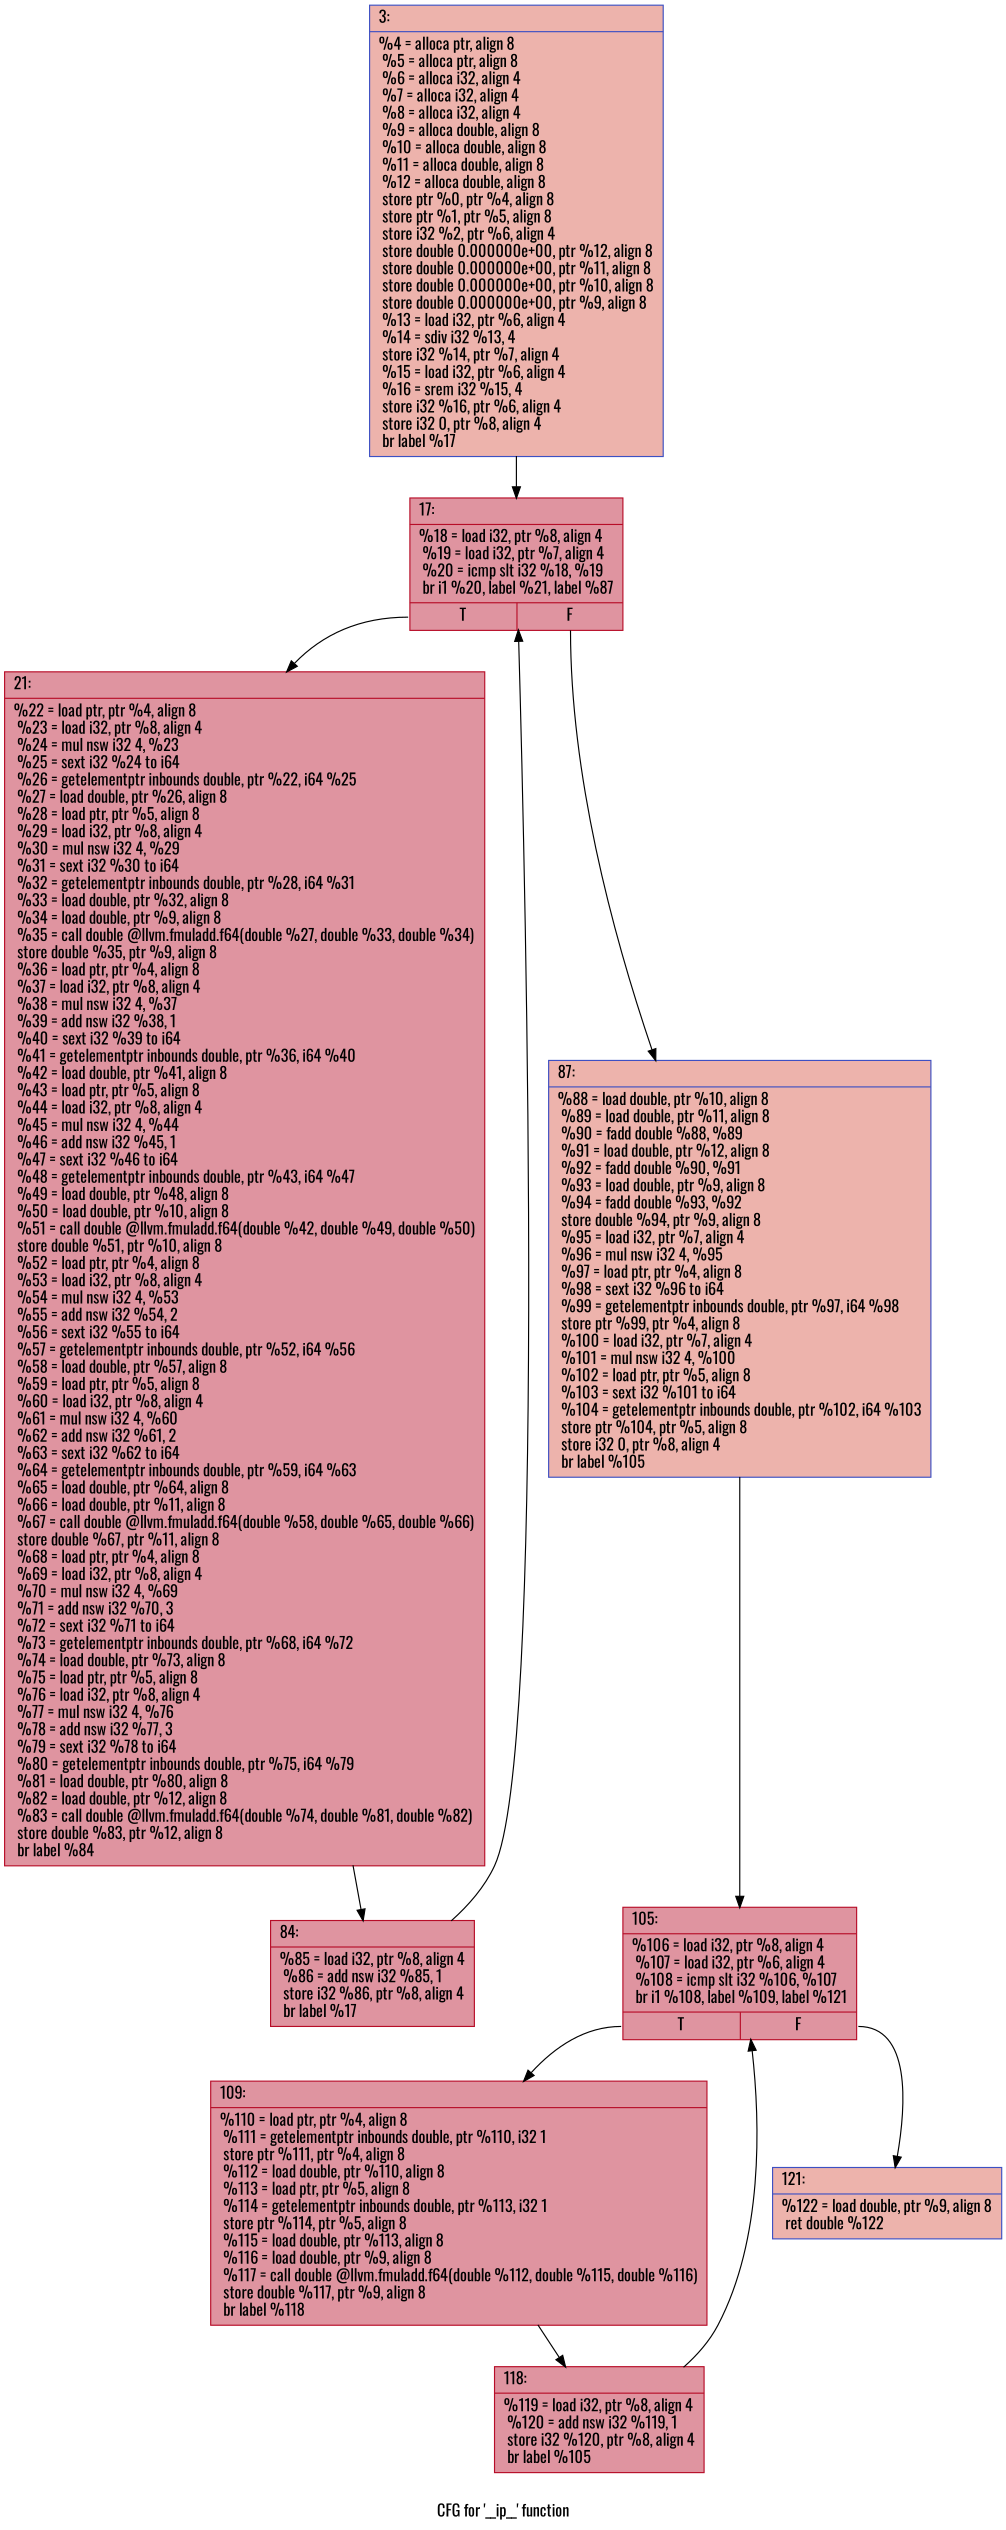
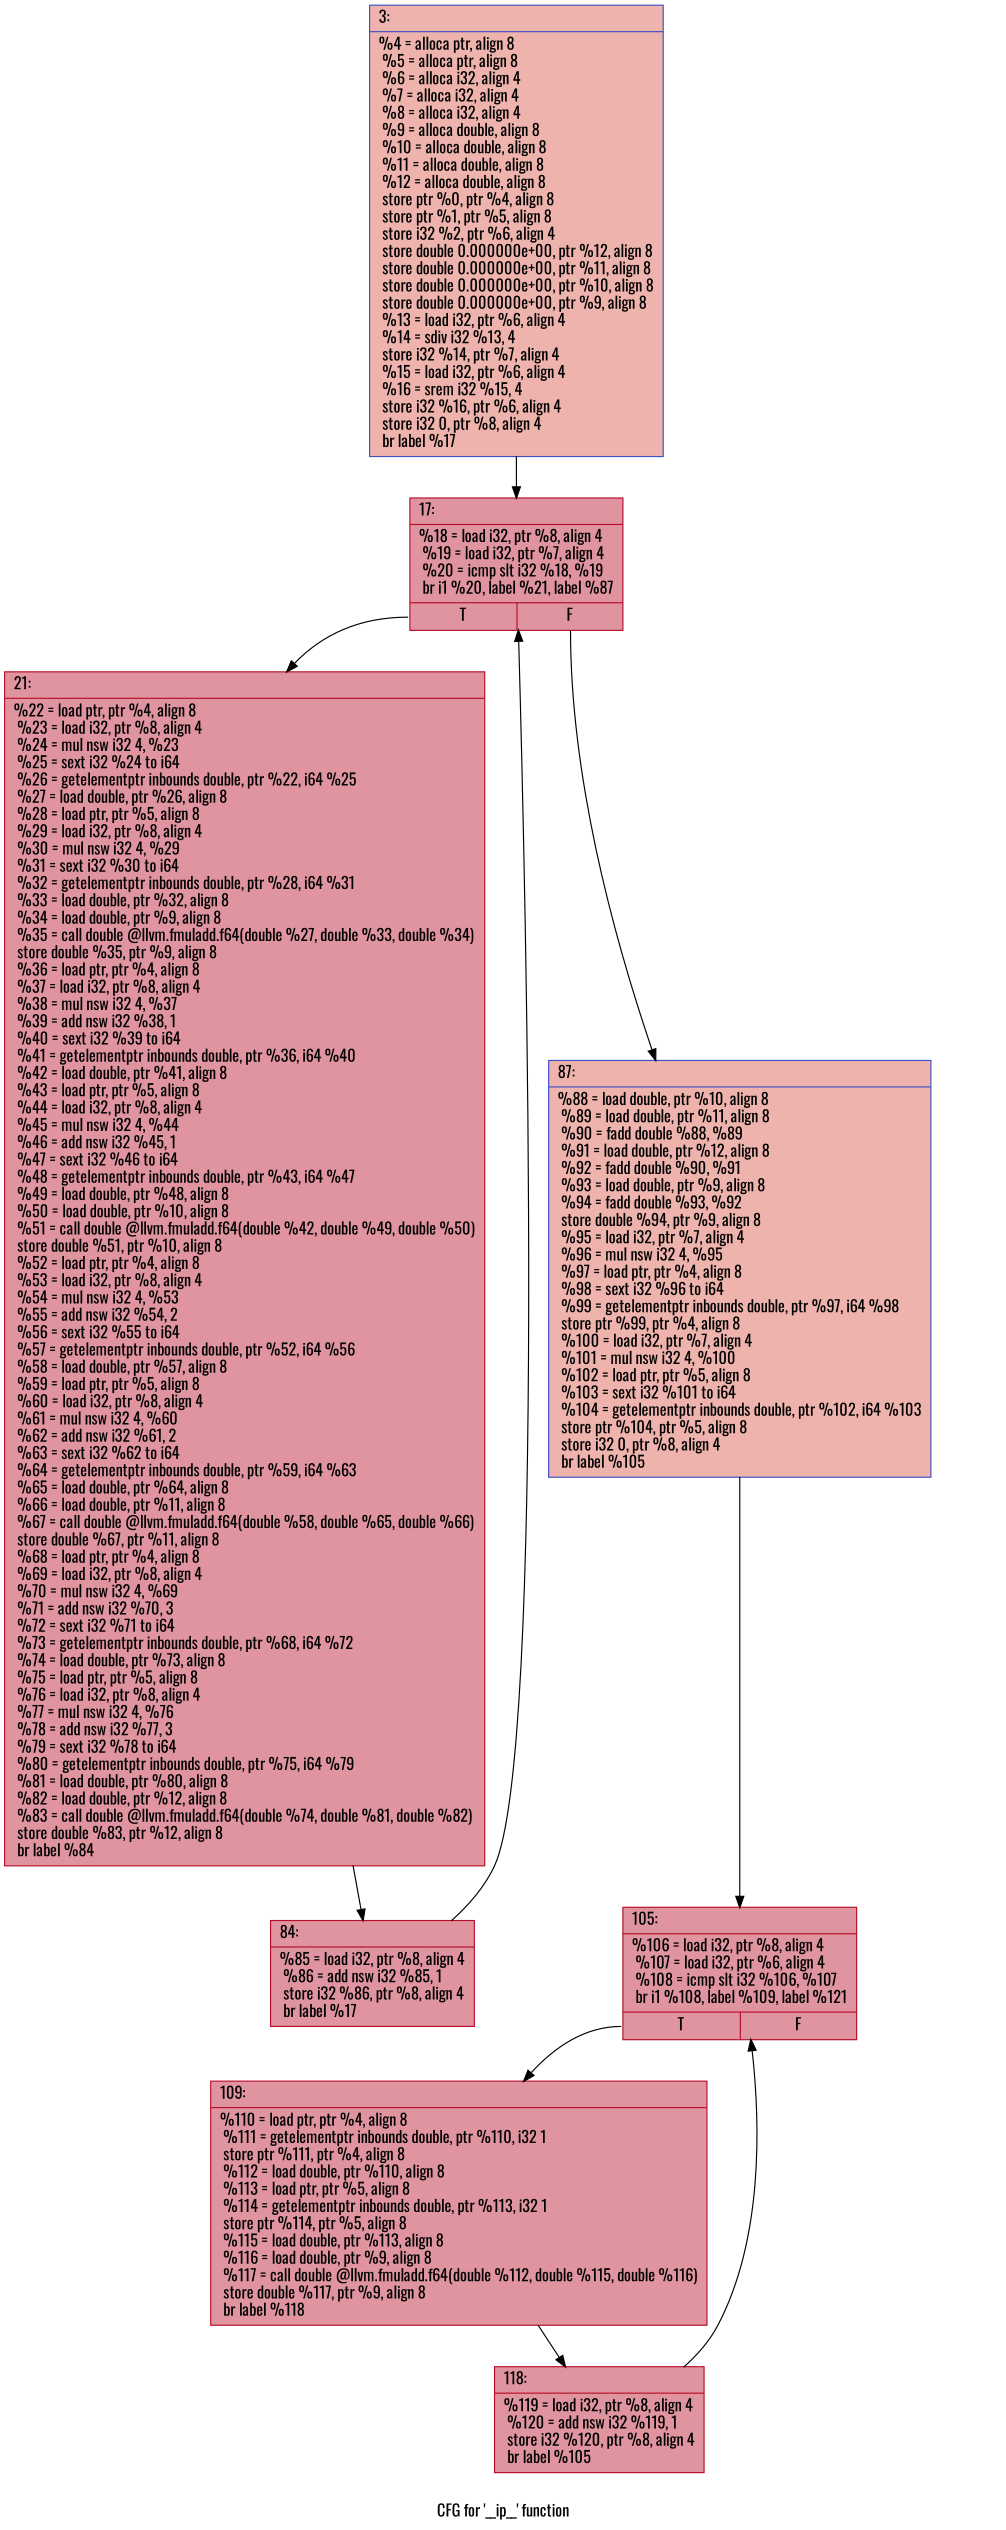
  digraph {
    label="CFG for '__ip__' function"
    fontname=Oswald
    node [color="#b70d28ff" fillcolor="#b70d2870" fontname=Oswald shape=record style=filled]
    edge [fontname=Oswald]
    n1 [color="#3d50c3ff" fillcolor="#d6524470" label="{3:\l|  %4 = alloca ptr, align 8\l  %5 = alloca ptr, align 8\l  %6 = alloca i32, align 4\l  %7 = alloca i32, align 4\l  %8 = alloca i32, align 4\l  %9 = alloca double, align 8\l  %10 = alloca double, align 8\l  %11 = alloca double, align 8\l  %12 = alloca double, align 8\l  store ptr %0, ptr %4, align 8\l  store ptr %1, ptr %5, align 8\l  store i32 %2, ptr %6, align 4\l  store double 0.000000e+00, ptr %12, align 8\l  store double 0.000000e+00, ptr %11, align 8\l  store double 0.000000e+00, ptr %10, align 8\l  store double 0.000000e+00, ptr %9, align 8\l  %13 = load i32, ptr %6, align 4\l  %14 = sdiv i32 %13, 4\l  store i32 %14, ptr %7, align 4\l  %15 = load i32, ptr %6, align 4\l  %16 = srem i32 %15, 4\l  store i32 %16, ptr %6, align 4\l  store i32 0, ptr %8, align 4\l  br label %17\l}"]
    n2 [label="{17:\l|  %18 = load i32, ptr %8, align 4\l  %19 = load i32, ptr %7, align 4\l  %20 = icmp slt i32 %18, %19\l  br i1 %20, label %21, label %87\l|{<s0>T|<s1>F}}"]
    n3 [label="{21:\l|  %22 = load ptr, ptr %4, align 8\l  %23 = load i32, ptr %8, align 4\l  %24 = mul nsw i32 4, %23\l  %25 = sext i32 %24 to i64\l  %26 = getelementptr inbounds double, ptr %22, i64 %25\l  %27 = load double, ptr %26, align 8\l  %28 = load ptr, ptr %5, align 8\l  %29 = load i32, ptr %8, align 4\l  %30 = mul nsw i32 4, %29\l  %31 = sext i32 %30 to i64\l  %32 = getelementptr inbounds double, ptr %28, i64 %31\l  %33 = load double, ptr %32, align 8\l  %34 = load double, ptr %9, align 8\l  %35 = call double @llvm.fmuladd.f64(double %27, double %33, double %34)\l  store double %35, ptr %9, align 8\l  %36 = load ptr, ptr %4, align 8\l  %37 = load i32, ptr %8, align 4\l  %38 = mul nsw i32 4, %37\l  %39 = add nsw i32 %38, 1\l  %40 = sext i32 %39 to i64\l  %41 = getelementptr inbounds double, ptr %36, i64 %40\l  %42 = load double, ptr %41, align 8\l  %43 = load ptr, ptr %5, align 8\l  %44 = load i32, ptr %8, align 4\l  %45 = mul nsw i32 4, %44\l  %46 = add nsw i32 %45, 1\l  %47 = sext i32 %46 to i64\l  %48 = getelementptr inbounds double, ptr %43, i64 %47\l  %49 = load double, ptr %48, align 8\l  %50 = load double, ptr %10, align 8\l  %51 = call double @llvm.fmuladd.f64(double %42, double %49, double %50)\l  store double %51, ptr %10, align 8\l  %52 = load ptr, ptr %4, align 8\l  %53 = load i32, ptr %8, align 4\l  %54 = mul nsw i32 4, %53\l  %55 = add nsw i32 %54, 2\l  %56 = sext i32 %55 to i64\l  %57 = getelementptr inbounds double, ptr %52, i64 %56\l  %58 = load double, ptr %57, align 8\l  %59 = load ptr, ptr %5, align 8\l  %60 = load i32, ptr %8, align 4\l  %61 = mul nsw i32 4, %60\l  %62 = add nsw i32 %61, 2\l  %63 = sext i32 %62 to i64\l  %64 = getelementptr inbounds double, ptr %59, i64 %63\l  %65 = load double, ptr %64, align 8\l  %66 = load double, ptr %11, align 8\l  %67 = call double @llvm.fmuladd.f64(double %58, double %65, double %66)\l  store double %67, ptr %11, align 8\l  %68 = load ptr, ptr %4, align 8\l  %69 = load i32, ptr %8, align 4\l  %70 = mul nsw i32 4, %69\l  %71 = add nsw i32 %70, 3\l  %72 = sext i32 %71 to i64\l  %73 = getelementptr inbounds double, ptr %68, i64 %72\l  %74 = load double, ptr %73, align 8\l  %75 = load ptr, ptr %5, align 8\l  %76 = load i32, ptr %8, align 4\l  %77 = mul nsw i32 4, %76\l  %78 = add nsw i32 %77, 3\l  %79 = sext i32 %78 to i64\l  %80 = getelementptr inbounds double, ptr %75, i64 %79\l  %81 = load double, ptr %80, align 8\l  %82 = load double, ptr %12, align 8\l  %83 = call double @llvm.fmuladd.f64(double %74, double %81, double %82)\l  store double %83, ptr %12, align 8\l  br label %84\l}"]
    n4 [color="#3d50c3ff" fillcolor="#d6524470" label="{87:\l|  %88 = load double, ptr %10, align 8\l  %89 = load double, ptr %11, align 8\l  %90 = fadd double %88, %89\l  %91 = load double, ptr %12, align 8\l  %92 = fadd double %90, %91\l  %93 = load double, ptr %9, align 8\l  %94 = fadd double %93, %92\l  store double %94, ptr %9, align 8\l  %95 = load i32, ptr %7, align 4\l  %96 = mul nsw i32 4, %95\l  %97 = load ptr, ptr %4, align 8\l  %98 = sext i32 %96 to i64\l  %99 = getelementptr inbounds double, ptr %97, i64 %98\l  store ptr %99, ptr %4, align 8\l  %100 = load i32, ptr %7, align 4\l  %101 = mul nsw i32 4, %100\l  %102 = load ptr, ptr %5, align 8\l  %103 = sext i32 %101 to i64\l  %104 = getelementptr inbounds double, ptr %102, i64 %103\l  store ptr %104, ptr %5, align 8\l  store i32 0, ptr %8, align 4\l  br label %105\l}"]
    n5 [label="{84:\l|  %85 = load i32, ptr %8, align 4\l  %86 = add nsw i32 %85, 1\l  store i32 %86, ptr %8, align 4\l  br label %17\l}"]
    n6 [label="{105:\l|  %106 = load i32, ptr %8, align 4\l  %107 = load i32, ptr %6, align 4\l  %108 = icmp slt i32 %106, %107\l  br i1 %108, label %109, label %121\l|{<s0>T|<s1>F}}"]
    n7 [label="{109:\l|  %110 = load ptr, ptr %4, align 8\l  %111 = getelementptr inbounds double, ptr %110, i32 1\l  store ptr %111, ptr %4, align 8\l  %112 = load double, ptr %110, align 8\l  %113 = load ptr, ptr %5, align 8\l  %114 = getelementptr inbounds double, ptr %113, i32 1\l  store ptr %114, ptr %5, align 8\l  %115 = load double, ptr %113, align 8\l  %116 = load double, ptr %9, align 8\l  %117 = call double @llvm.fmuladd.f64(double %112, double %115, double %116)\l  store double %117, ptr %9, align 8\l  br label %118\l}"]
-   n8 [color="#3d50c3ff" fillcolor="#d6524470" label="{121:\l|  %122 = load double, ptr %9, align 8\l  ret double %122\l}"]
    n9 [label="{118:\l|  %119 = load i32, ptr %8, align 4\l  %120 = add nsw i32 %119, 1\l  store i32 %120, ptr %8, align 4\l  br label %105\l}"]
    n1 -> n2
    n2 -> n3 [tailport=s0]
    n2 -> n4 [tailport=s1]
    n3 -> n5
    n4 -> n6
    n5 -> n2
    n6 -> n7 [tailport=s0]
-   n6 -> n8 [tailport=s1]
    n7 -> n9
    n9 -> n6
  }
